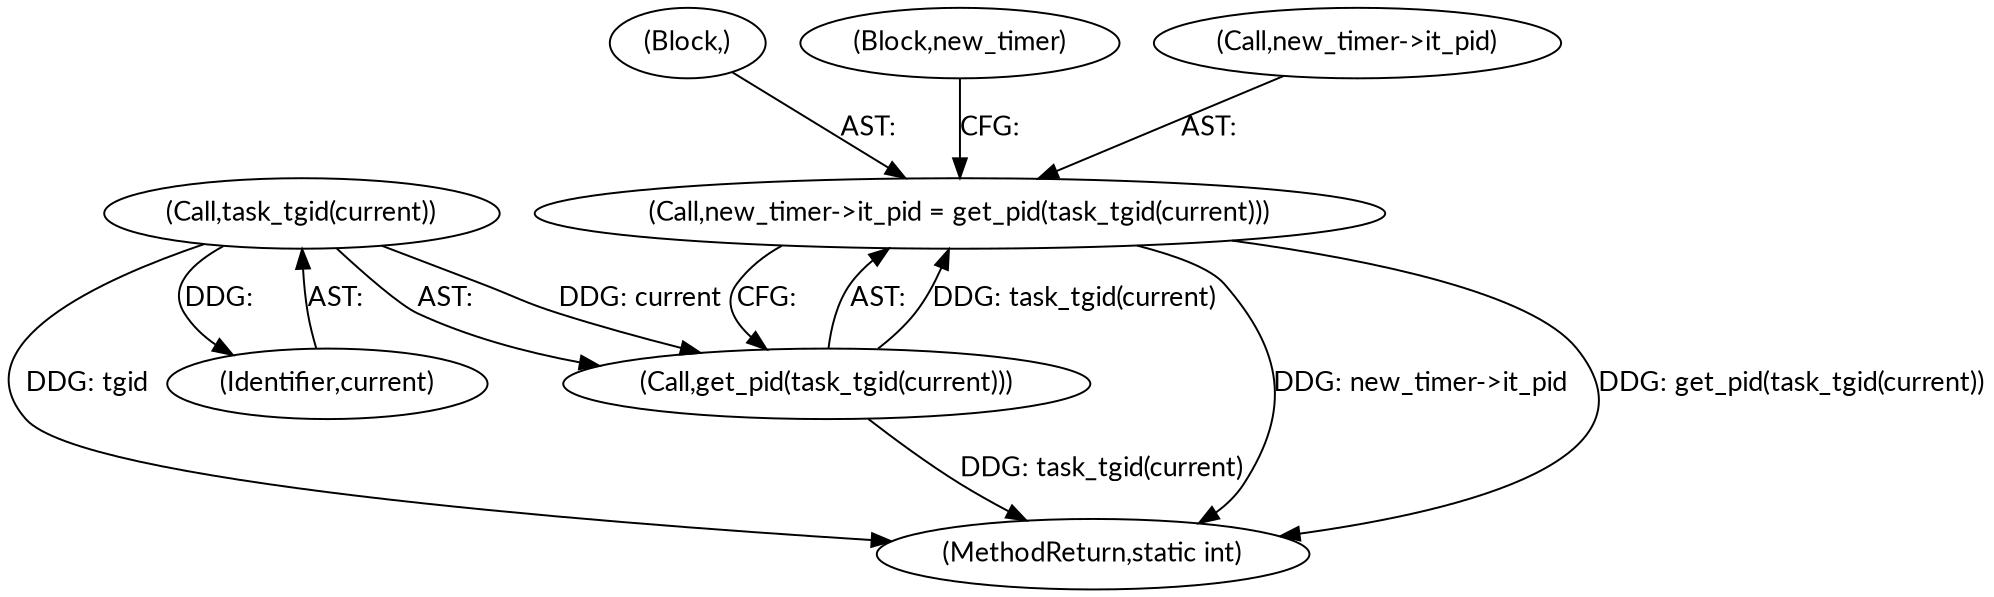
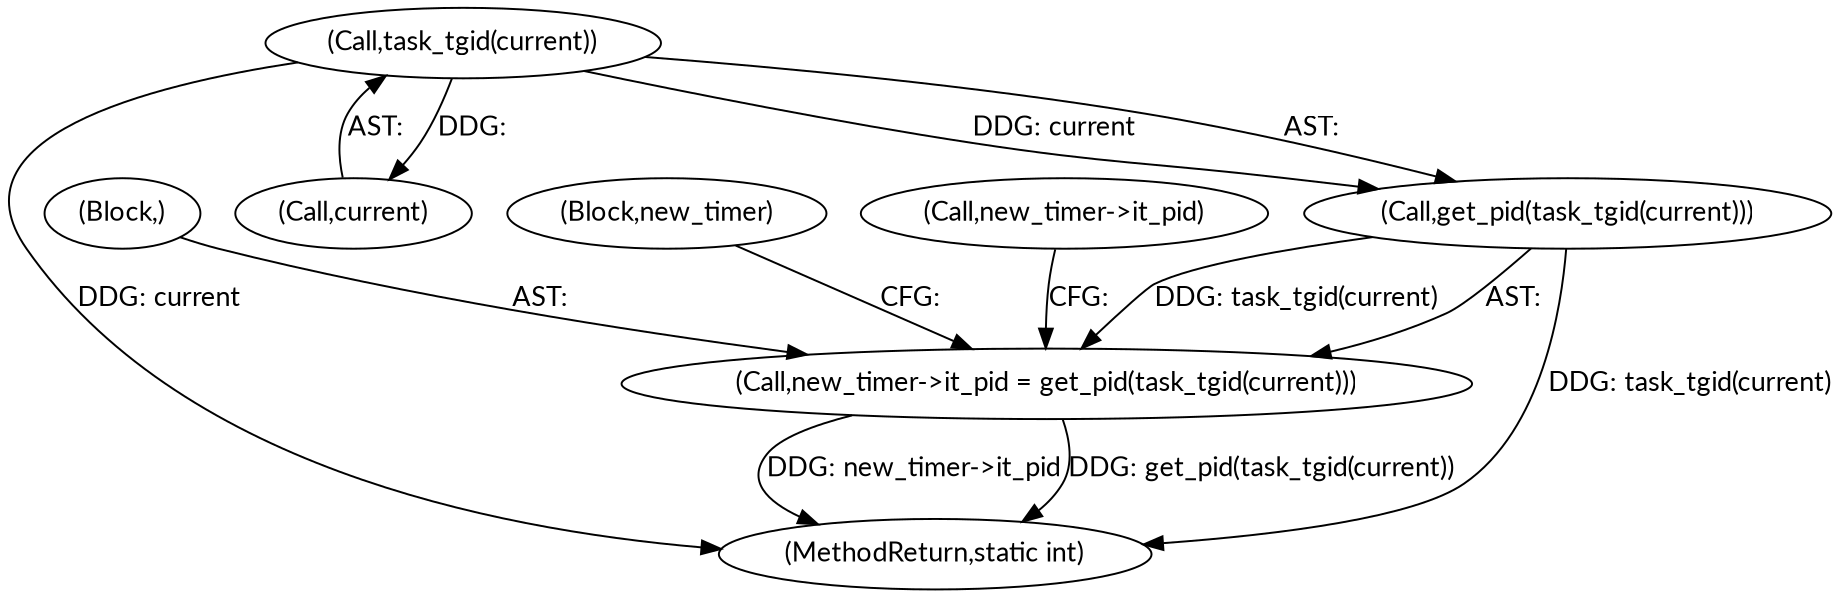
  digraph {
    fontname=Lato
    node [fontname=Lato]
    edge [fontname=Lato]
    n1 [label="(Call,new_timer->it_pid = get_pid(task_tgid(current)))"]
    n2 [label="(Call,get_pid(task_tgid(current)))"]
    n3 [label="(MethodReturn,static int)"]
    n4 [label="(Block,)"]
    n5 [label="(Call,task_tgid(current))"]
-   n6 [label="(Identifier,current)"]
+   n6 [label="(Call,current)"]
    n7 [label="(Block,new_timer)"]
    n8 [label="(Call,new_timer->it_pid)"]
-   n1 -> n2 [label="CFG: "]
    n1 -> n3 [label="DDG: new_timer->it_pid"]
    n1 -> n3 [label="DDG: get_pid(task_tgid(current))"]
    n2 -> n1 [label="AST: "]
    n2 -> n1 [label="DDG: task_tgid(current)"]
    n2 -> n3 [label="DDG: task_tgid(current)"]
    n4 -> n1 [label="AST: "]
    n5 -> n2 [label="AST: "]
    n5 -> n2 [label="DDG: current"]
-   n5 -> n3 [label="DDG: tgid"]
+   n5 -> n3 [label="DDG: current"]
    n5 -> n6 [label="DDG: "]
    n6 -> n5 [label="AST: "]
    n7 -> n1 [label="CFG: "]
-   n8 -> n1 [label="AST: "]
+   n8 -> n1 [label="CFG: "]
  }
